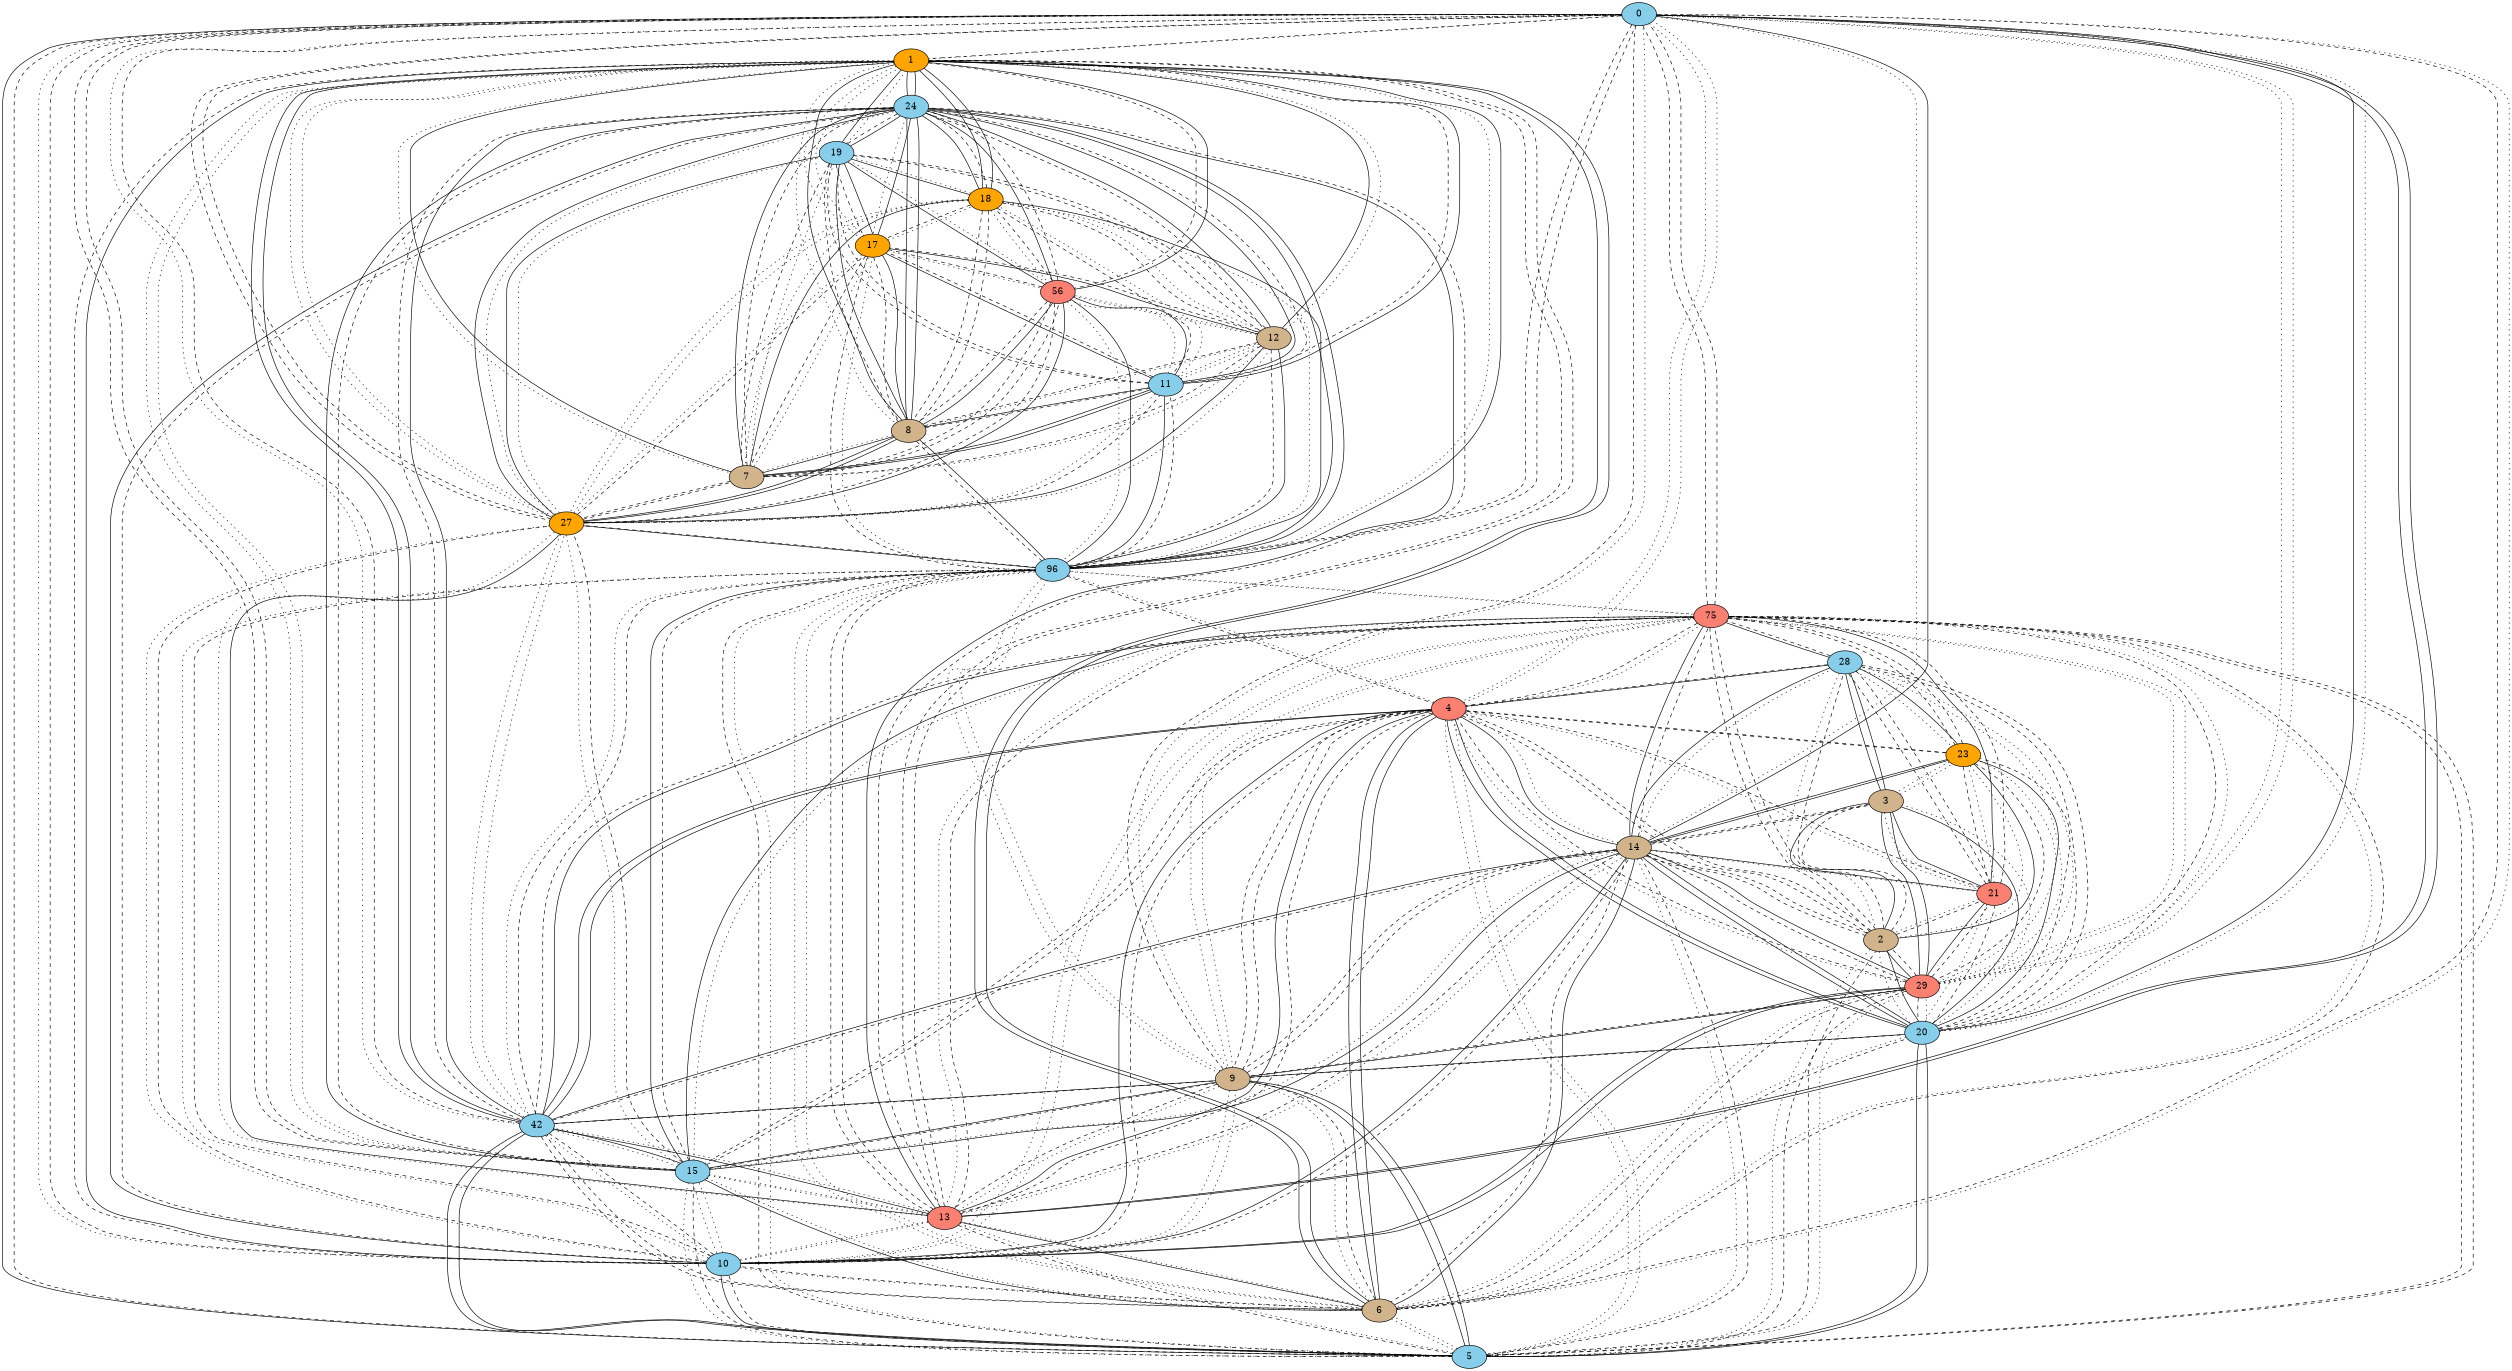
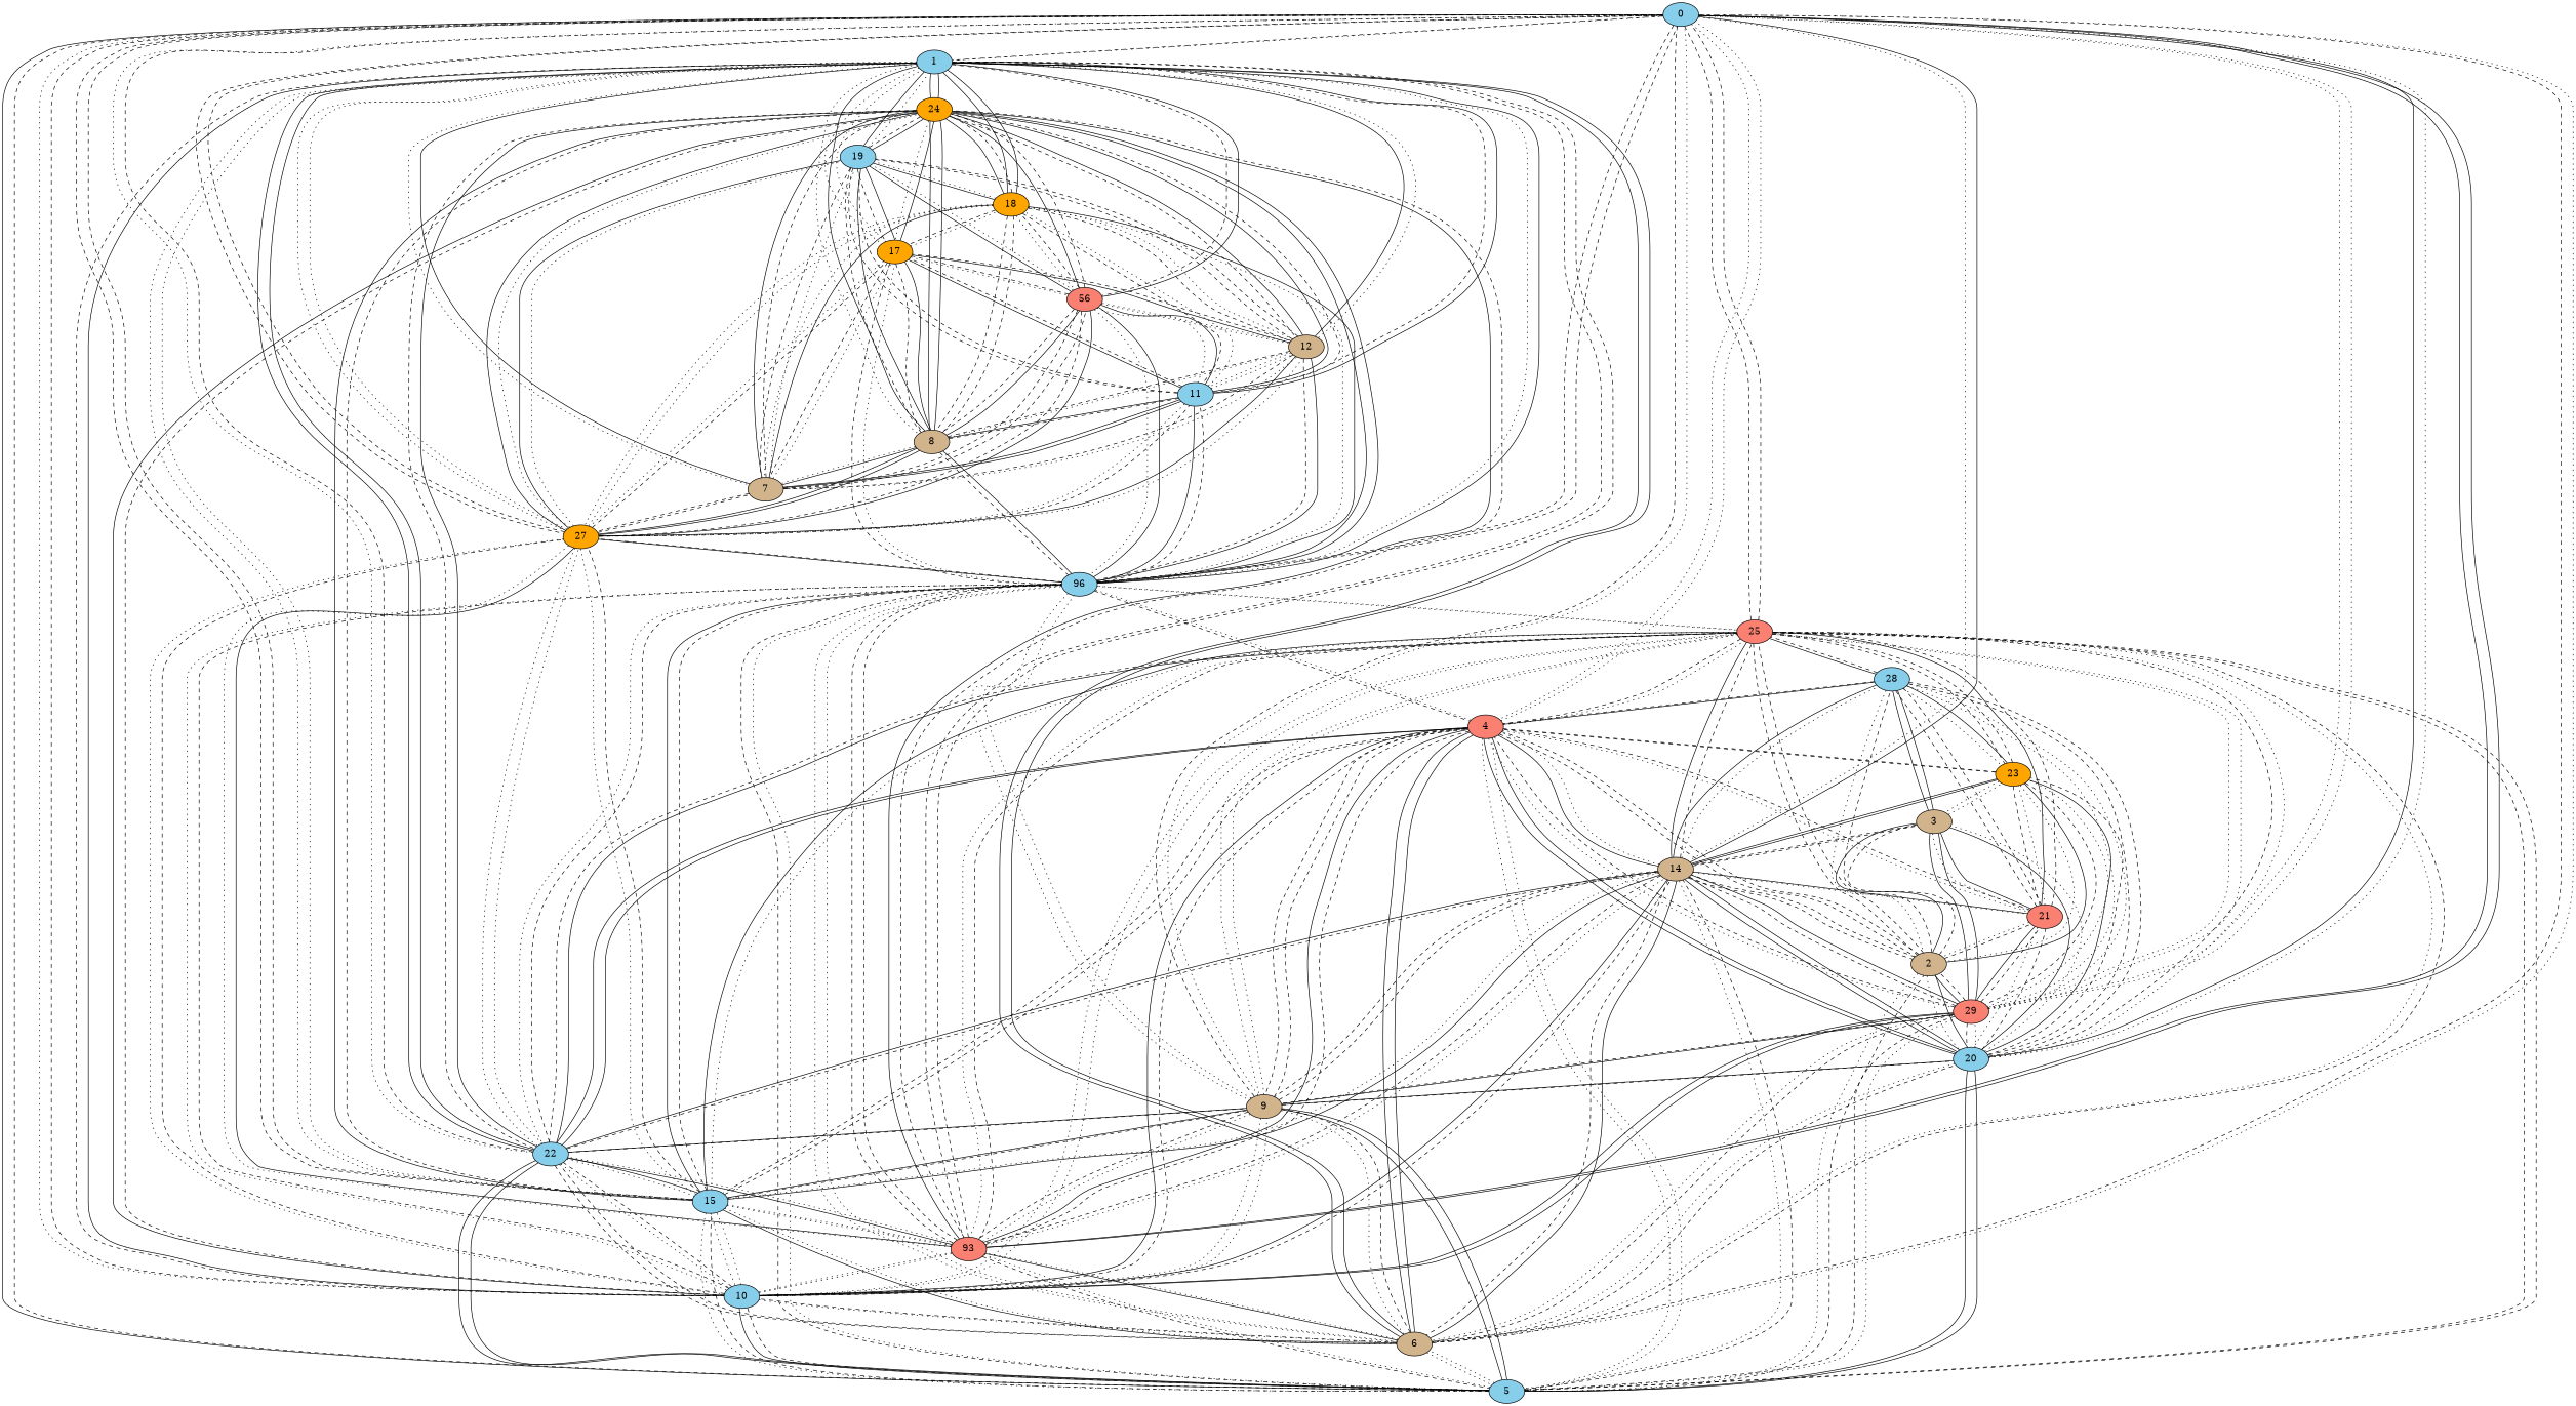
  graph {
    node [fillcolor=skyblue style=filled]
    edge [style=dashed]
    0
-   1 [fillcolor=orange]
+   1
    4 [fillcolor=salmon]
    5
    6 [fillcolor=tan]
    9 [fillcolor=tan]
    10
-   13 [fillcolor=salmon]
+   13 [fillcolor=salmon label=93]
    14 [fillcolor=tan]
    15
    20
-   22 [label=42]
-   25 [fillcolor=salmon label=75]
+   22
+   25 [fillcolor=salmon]
    n14 [label=96]
    27 [fillcolor=orange]
    29 [fillcolor=salmon]
    7 [fillcolor=tan]
    8 [fillcolor=tan]
    11
    12 [fillcolor=tan]
    n21 [fillcolor=salmon label=56]
    17 [fillcolor=orange]
    18 [fillcolor=orange]
    19
-   24
+   24 [fillcolor=orange]
    2 [fillcolor=tan]
    21 [fillcolor=salmon]
    23 [fillcolor=orange]
    28
    3 [fillcolor=tan]
    0 -- 1
    0 -- 4 [style=dotted]
    0 -- 5 [style=solid]
    0 -- 6
    0 -- 9
    0 -- 10 [style=dotted]
    0 -- 13 [style=solid]
    0 -- 14 [style=dotted]
    0 -- 15
    0 -- 20 [style=solid]
    0 -- 22 [style=dotted]
    0 -- 25
    0 -- n14
    0 -- 27
    0 -- 29 [style=dotted]
    1 -- 0 [style=dotted]
    1 -- 6 [style=solid]
    1 -- 10
    1 -- 13
    1 -- 15 [style=dotted]
    1 -- 22 [style=solid]
    1 -- n14 [style=dotted]
    1 -- 27 [style=dotted]
    1 -- 7 [style=dotted]
    1 -- 8 [style=dotted]
    1 -- 11
    1 -- 12 [style=solid]
    1 -- n21
    1 -- 17 [style=dotted]
    1 -- 18 [style=solid]
    1 -- 19 [style=solid]
    1 -- 24 [style=solid]
    4 -- 0 [style=dotted]
    4 -- 5 [style=dotted]
    4 -- 6 [style=solid]
    4 -- 9
    4 -- 10 [style=solid]
    4 -- 13 [style=solid]
    4 -- 14 [style=solid]
    4 -- 15
    4 -- 20 [style=solid]
    4 -- 22 [style=solid]
    4 -- 25 [style=dotted]
    4 -- n14 [style=dotted]
    4 -- 29 [style=dotted]
    4 -- 2
    4 -- 21 [style=dotted]
    4 -- 23
    4 -- 28 [style=solid]
    5 -- 0
    5 -- 4 [style=dotted]
    5 -- 6 [style=dotted]
    5 -- 9 [style=solid]
    5 -- 10
    5 -- 13 [style=dotted]
    5 -- 14
    5 -- 15
    5 -- 20 [style=solid]
    5 -- 22 [style=solid]
    5 -- 25
    5 -- n14 [style=dotted]
    5 -- 29 [style=dotted]
    5 -- 2
    6 -- 0 [style=dotted]
    6 -- 1 [style=solid]
    6 -- 4 [style=solid]
    6 -- 5 [style=dotted]
    6 -- 9
    6 -- 10
    6 -- 13 [style=dotted]
    6 -- 14 [style=solid]
    6 -- 15 [style=dotted]
    6 -- 20
    6 -- 22
    6 -- 25
    6 -- n14 [style=dotted]
    6 -- 29
    9 -- 0 [style=dotted]
    9 -- 4
    9 -- 5 [style=solid]
    9 -- 6 [style=dotted]
    9 -- 10 [style=dotted]
    9 -- 13
    9 -- 14
    9 -- 15 [style=solid]
    9 -- 20
    9 -- 22 [style=solid]
    9 -- 25 [style=dotted]
    9 -- n14 [style=dotted]
    9 -- 29 [style=solid]
    10 -- 0
    10 -- 1 [style=solid]
    10 -- 4
    10 -- 5 [style=solid]
    10 -- 6 [style=dotted]
    10 -- 9 [style=dotted]
    10 -- 13 [style=dotted]
    10 -- 14
    10 -- 15 [style=dotted]
    10 -- 22
    10 -- 25 [style=dotted]
    10 -- n14
    10 -- 27
    10 -- 29 [style=solid]
    10 -- 24
    13 -- 0 [style=solid]
    13 -- 1
    13 -- 4
    13 -- 5
    13 -- 6 [style=solid]
    13 -- 9 [style=dotted]
    13 -- 10 [style=dotted]
    13 -- 14 [style=dotted]
    13 -- 15 [style=dotted]
    13 -- 22 [style=dotted]
    13 -- 25
    13 -- n14
    13 -- 27 [style=solid]
    13 -- 24
    14 -- 0 [style=solid]
    14 -- 4 [style=dotted]
    14 -- 5 [style=dotted]
    14 -- 6
    14 -- 9
    14 -- 10 [style=solid]
    14 -- 13
    14 -- 15 [style=dotted]
    14 -- 20 [style=solid]
    14 -- 22 [style=solid]
    14 -- 25
    14 -- 29
    14 -- 2
    14 -- 21 [style=dotted]
    14 -- 23 [style=solid]
    14 -- 28 [style=dotted]
    14 -- 3
    15 -- 0
    15 -- 1 [style=dotted]
    15 -- 4
    15 -- 5 [style=dotted]
    15 -- 6 [style=solid]
    15 -- 9
    15 -- 10 [style=dotted]
    15 -- 13 [style=dotted]
    15 -- 14 [style=solid]
    15 -- 22 [style=solid]
    15 -- 25 [style=dotted]
    15 -- n14
    15 -- 27
    15 -- 24
    20 -- 0 [style=dotted]
    20 -- 4 [style=solid]
    20 -- 5 [style=solid]
    20 -- 6 [style=dotted]
    20 -- 9 [style=solid]
    20 -- 14 [style=solid]
    20 -- 25 [style=dotted]
    20 -- 29 [style=dotted]
    20 -- 2 [style=solid]
    20 -- 21
    20 -- 23
    20 -- 28
    20 -- 3 [style=dotted]
    22 -- 0
    22 -- 1 [style=solid]
    22 -- 4 [style=solid]
    22 -- 5 [style=solid]
    22 -- 6
    22 -- 9
    22 -- 10 [style=dotted]
    22 -- 13 [style=solid]
    22 -- 14
    22 -- 15 [style=dotted]
    22 -- 25 [style=solid]
    22 -- n14
    22 -- 27 [style=dotted]
    22 -- 24 [style=solid]
    25 -- 0
    25 -- 4
    25 -- 5
    25 -- 6 [style=dotted]
    25 -- 9 [style=dotted]
    25 -- 10 [style=dotted]
    25 -- 13 [style=dotted]
    25 -- 14 [style=solid]
    25 -- 15 [style=solid]
    25 -- 20
    25 -- 22
    25 -- n14 [style=dotted]
    25 -- 29 [style=dotted]
    25 -- 2
    25 -- 21 [style=solid]
    25 -- 23
    25 -- 28 [style=solid]
    n14 -- 0
    n14 -- 1 [style=solid]
    n14 -- 4
    n14 -- 5
    n14 -- 6 [style=dotted]
    n14 -- 9 [style=dotted]
    n14 -- 10 [style=dotted]
    n14 -- 13
    n14 -- 15 [style=solid]
    n14 -- 22 [style=dotted]
    n14 -- 25 [style=dotted]
    n14 -- 27
    n14 -- 8 [style=solid]
    n14 -- 11
    n14 -- 12 [style=solid]
    n14 -- n21 [style=solid]
    n14 -- 17 [style=dotted]
    n14 -- 18 [style=solid]
    n14 -- 24 [style=solid]
    27 -- 0
    27 -- 1 [style=dotted]
    27 -- 10 [style=dotted]
    27 -- 13 [style=dotted]
    27 -- 15 [style=dotted]
    27 -- 22 [style=dotted]
    27 -- n14 [style=solid]
    27 -- 7
    27 -- 8 [style=solid]
    27 -- 11
    27 -- 12 [style=dotted]
    27 -- n21 [style=solid]
    27 -- 17
    27 -- 18 [style=dotted]
    27 -- 19 [style=dotted]
    27 -- 24 [style=dotted]
    29 -- 0 [style=dotted]
    29 -- 4
    29 -- 5
    29 -- 6 [style=dotted]
    29 -- 9
    29 -- 10 [style=solid]
    29 -- 14 [style=solid]
    29 -- 20
    29 -- 25 [style=dotted]
    29 -- 2
    29 -- 21
    29 -- 23 [style=dotted]
    29 -- 28 [style=dotted]
    29 -- 3 [style=solid]
    7 -- 1 [style=solid]
    7 -- 27
    7 -- 8 [style=solid]
    7 -- 11 [style=solid]
    7 -- 12 [style=dotted]
    7 -- n21
    7 -- 17 [style=dotted]
    7 -- 18 [style=solid]
    7 -- 19 [style=dotted]
    7 -- 24
    8 -- 1 [style=solid]
    8 -- n14
    8 -- 27 [style=solid]
    8 -- 7 [style=dotted]
    8 -- 11
    8 -- 12 [style=dotted]
    8 -- n21 [style=solid]
    8 -- 17 [style=solid]
    8 -- 18
    8 -- 19 [style=solid]
    8 -- 24 [style=solid]
    11 -- 1 [style=solid]
    11 -- n14 [style=solid]
    11 -- 27 [style=dotted]
    11 -- 7 [style=solid]
    11 -- 8 [style=solid]
    11 -- 12 [style=dotted]
    11 -- n21 [style=solid]
    11 -- 17
    11 -- 18 [style=dotted]
    11 -- 19
    11 -- 24
    12 -- 1 [style=dotted]
    12 -- n14
    12 -- 27 [style=solid]
    12 -- 7
    12 -- 8
    12 -- 11 [style=dotted]
    12 -- n21 [style=dotted]
    12 -- 17
    12 -- 18 [style=dotted]
    12 -- 19
    12 -- 24 [style=solid]
    n21 -- 1 [style=solid]
    n21 -- n14 [style=dotted]
    n21 -- 27
    n21 -- 7
    n21 -- 8
    n21 -- 11 [style=dotted]
    n21 -- 12 [style=dotted]
    n21 -- 17
    n21 -- 18
    n21 -- 19 [style=dotted]
    n21 -- 24
    17 -- 1 [style=dotted]
    17 -- n14
    17 -- 27 [style=dotted]
    17 -- 7
    17 -- 8
    17 -- 11 [style=solid]
    17 -- 12 [style=solid]
    17 -- n21 [style=dotted]
    17 -- 18 [style=dotted]
    17 -- 19 [style=solid]
    17 -- 24 [style=solid]
    18 -- 1 [style=solid]
    18 -- n14 [style=dotted]
    18 -- 27 [style=dotted]
    18 -- 7 [style=dotted]
    18 -- 8
    18 -- 11
    18 -- 12
    18 -- n21 [style=dotted]
    18 -- 17
    18 -- 19 [style=dotted]
    18 -- 24
    19 -- 1 [style=dotted]
    19 -- 27 [style=solid]
    19 -- 7
    19 -- 8
    19 -- 11
    19 -- 12
    19 -- n21 [style=solid]
    19 -- 17
    19 -- 18 [style=solid]
    19 -- 24 [style=solid]
    24 -- 1 [style=solid]
    24 -- 10 [style=solid]
    24 -- 13 [style=solid]
    24 -- 15 [style=solid]
    24 -- 22
    24 -- n14 [style=solid]
    24 -- 27 [style=solid]
    24 -- 7 [style=solid]
    24 -- 8 [style=solid]
    24 -- 11 [style=solid]
    24 -- 12
    24 -- n21 [style=solid]
    24 -- 17 [style=dotted]
    24 -- 18 [style=solid]
    24 -- 19
    2 -- 4
    2 -- 5 [style=dotted]
    2 -- 14
    2 -- 20 [style=dotted]
    2 -- 25
    2 -- 29 [style=solid]
    2 -- 21
    2 -- 23 [style=solid]
    2 -- 28
    2 -- 3
    21 -- 4
    21 -- 14 [style=solid]
    21 -- 20 [style=dotted]
    21 -- 25
    21 -- 29 [style=solid]
    21 -- 2 [style=dotted]
    21 -- 23 [style=dotted]
    21 -- 28
    21 -- 3 [style=solid]
    23 -- 4
    23 -- 14 [style=solid]
    23 -- 20 [style=solid]
    23 -- 25
    23 -- 29
    23 -- 2 [style=dotted]
    23 -- 21
    23 -- 28 [style=solid]
    23 -- 3 [style=dotted]
    28 -- 4
    28 -- 14 [style=solid]
    28 -- 20
    28 -- 25
    28 -- 29 [style=dotted]
    28 -- 2 [style=dotted]
    28 -- 21
    28 -- 23 [style=dotted]
    28 -- 3 [style=solid]
    3 -- 14
    3 -- 20 [style=solid]
    3 -- 29 [style=solid]
    3 -- 2 [style=solid]
    3 -- 21 [style=dotted]
    3 -- 23 [style=dotted]
    3 -- 28 [style=solid]
  }
